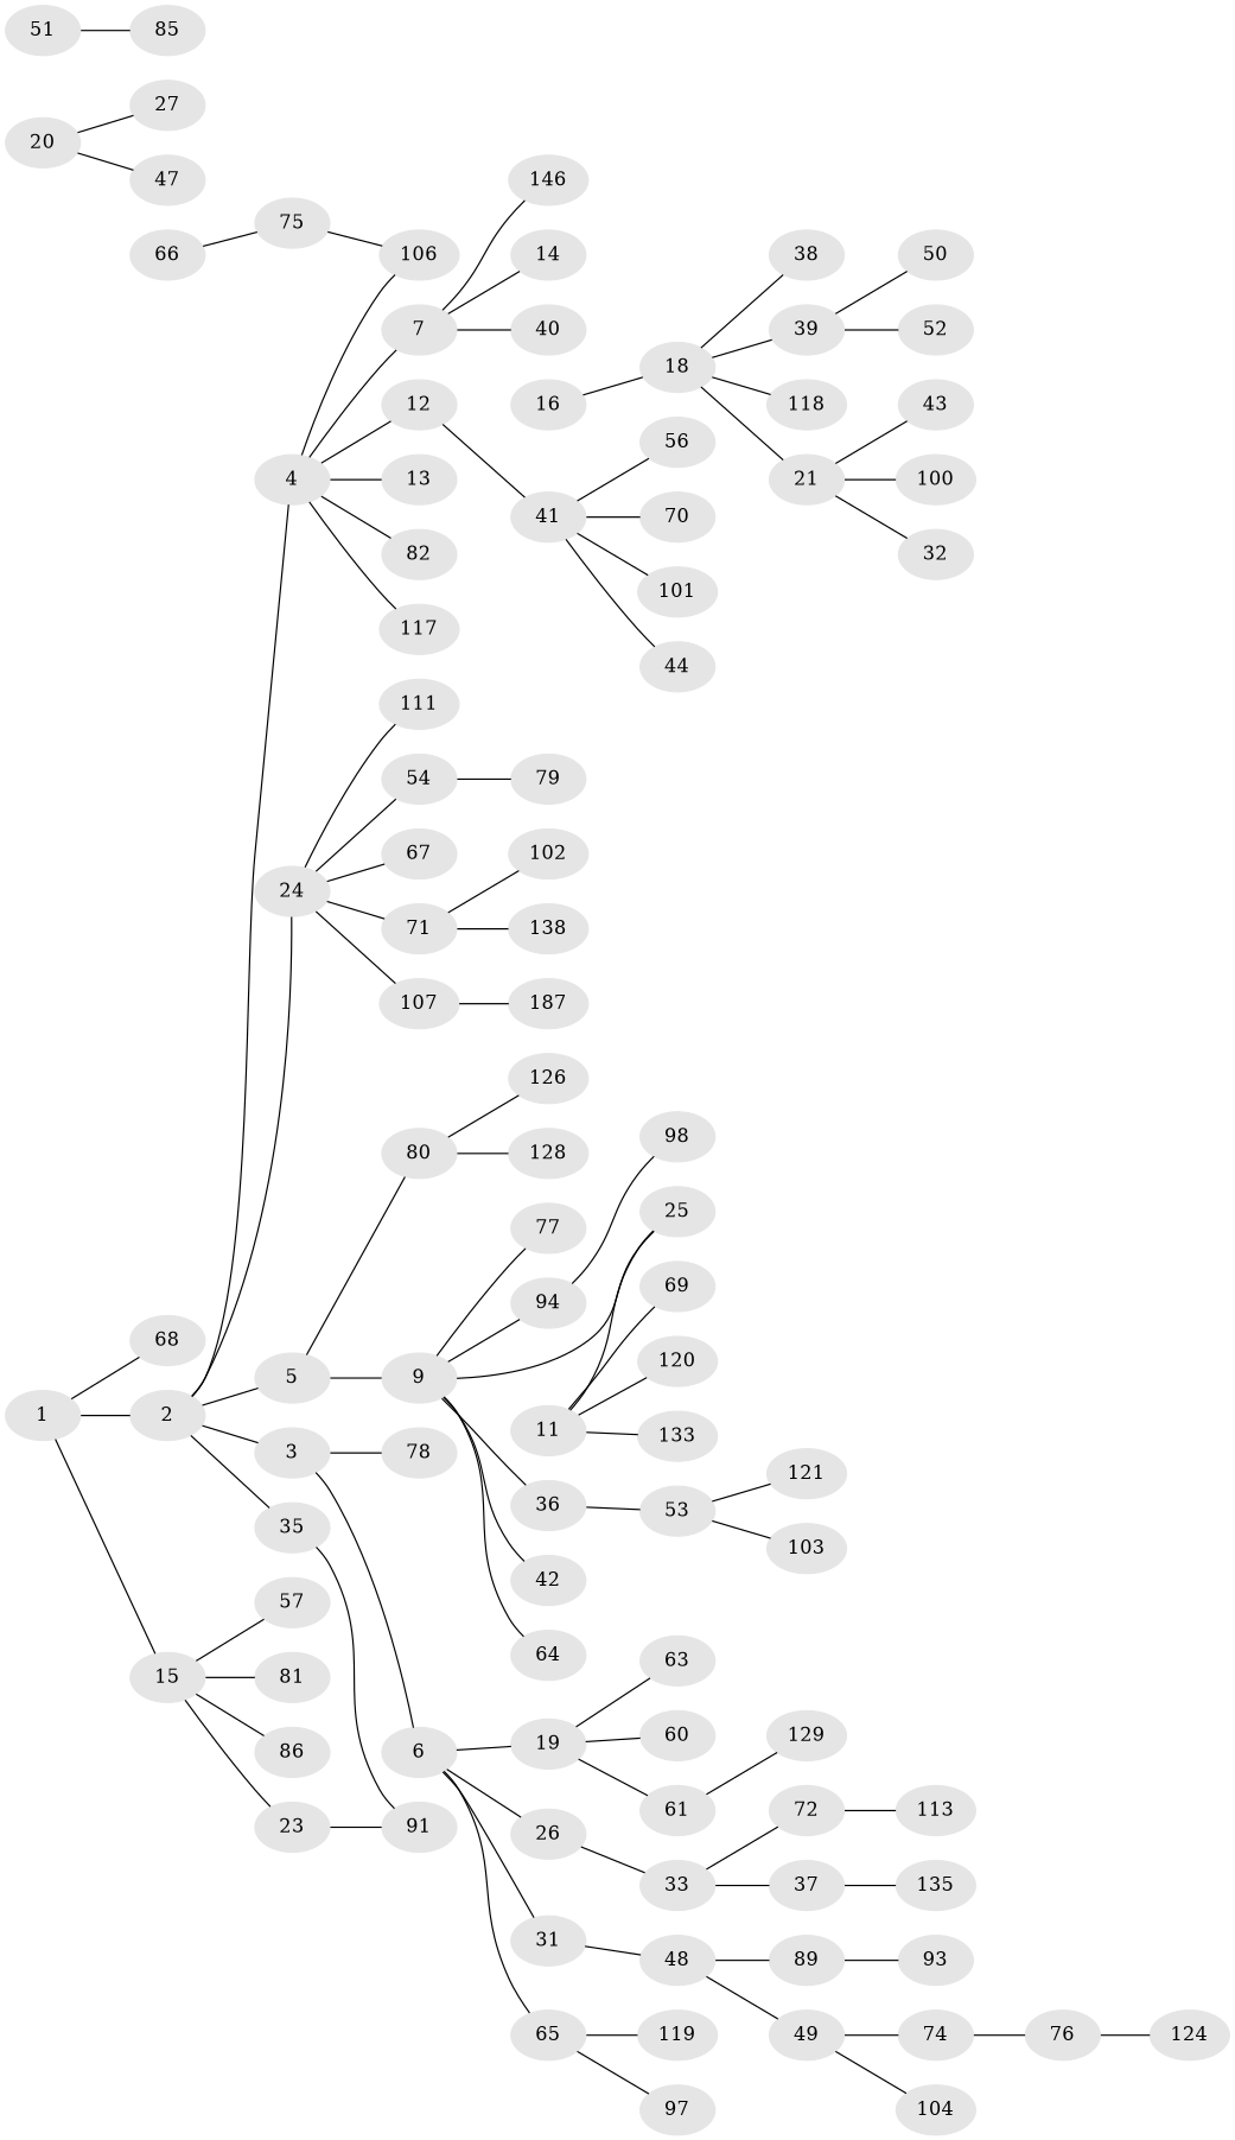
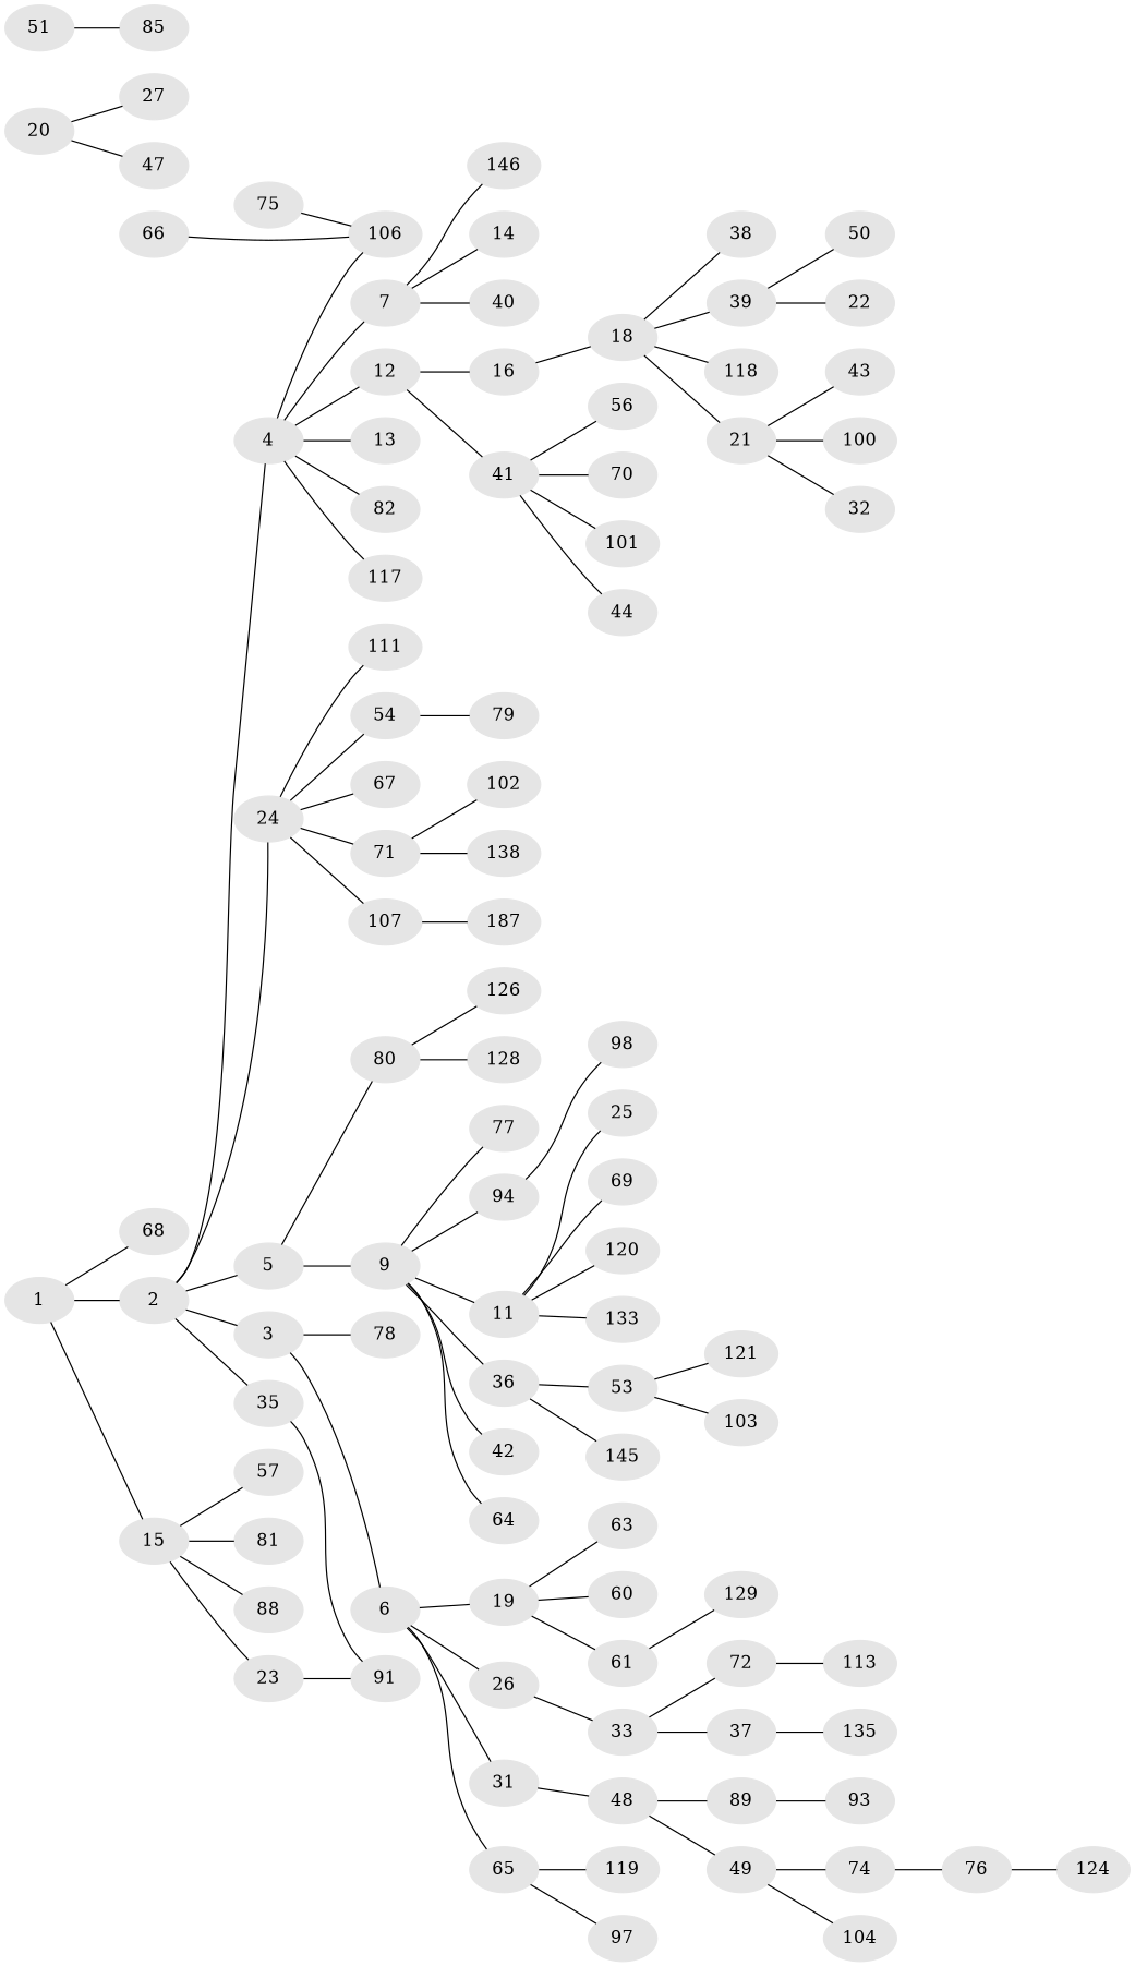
  graph {
    rankdir=LR
    node [color=gray90 style=filled]
    1 [super="+62"]
    2 [super="+10"]
    15 [super="+55"]
    68
    3 [super="+92"]
    4 [super="+8"]
    5
    24 [super="+45"]
    35
    23 [super="+59"]
    57
    81
-   88 [super="+141" label=86]
+   88 [super="+141"]
    6 [super="+34"]
    78
    7 [super="+136"]
    12
    13
    82
    117
    106
    9 [super="+29"]
    80 [super="+86"]
    54
    67
    71 [super="+101"]
    107 [super="+116"]
    111
    91 [super="+105"]
    19 [super="+30"]
    26
    31 [super="+137"]
    65 [super="+95"]
    14
    40
    146
    16
    41 [super="+122"]
    66 [super="+144"]
    75 [super="+83"]
    11 [super="+17"]
    36 [super="+99"]
    42
    64
    77
    94
    126
    128
    60 [super="+114"]
    61 [super="+84"]
    63 [super="+115"]
    33
    48
    97
    119
    25 [super="+112"]
    69
    120
    133
    53 [super="+109"]
+   145
    98
    27 [super="+96"]
    20
    47
    18 [super="+22"]
    44
    56 [super="+123"]
    70
    n70 [label=101 super="+132"]
    21 [super="+28"]
    38
    39 [super="+46"]
    118
    32 [super="+90"]
    43
    100 [super="+142"]
    50
-   52 [super="+125"]
+   52 [super="+125" label=22]
    129
    79 [super="+108"]
    102 [super="+134"]
    138 [super="+143"]
    n84 [label=187 super="+130"]
    37 [super="+58"]
    72
    49 [super="+73"]
    89 [super="+139"]
    135
    113
    51
    85
    103
    121
    74 [super="+87"]
    104 [super="+110"]
    93
    76
    124 [super="+140"]
    1 -- 2
    1 -- 15
    1 -- 68
    2 -- 3
    2 -- 4
    2 -- 5
    2 -- 24
    2 -- 35
    15 -- 23
    15 -- 57
    15 -- 81
    15 -- 88
    3 -- 6
    3 -- 78
    4 -- 7
    4 -- 12
    4 -- 13
    4 -- 82
    4 -- 117
    4 -- 106
    5 -- 9
    5 -- 80
    24 -- 54
    24 -- 67
    24 -- 71
    24 -- 107
    24 -- 111
    35 -- 91
    23 -- 91
    6 -- 19
    6 -- 26
    6 -- 31
    6 -- 65
    7 -- 14
    7 -- 40
    7 -- 146
+   12 -- 16
    12 -- 41
-   9 -- 25
+   9 -- 11
    9 -- 36
    9 -- 42
    9 -- 64
    9 -- 77
    9 -- 94
    80 -- 126
    80 -- 128
    54 -- 79
    71 -- 102
    71 -- 138
    107 -- n84
    19 -- 60
    19 -- 61
    19 -- 63
    26 -- 33
    31 -- 48
    65 -- 97
    65 -- 119
    16 -- 18
    41 -- 44
    41 -- 56
    41 -- 70
    41 -- n70
-   66 -- 75
+   66 -- 106
    75 -- 106
    11 -- 25
    11 -- 69
    11 -- 120
    11 -- 133
    36 -- 53
+   36 -- 145
    94 -- 98
    61 -- 129
    33 -- 37
    33 -- 72
    48 -- 49
    48 -- 89
    53 -- 103
    53 -- 121
    20 -- 27
    20 -- 47
    18 -- 21
    18 -- 38
    18 -- 39
    18 -- 118
    21 -- 32
    21 -- 43
    21 -- 100
    39 -- 50
    39 -- 52
    37 -- 135
    72 -- 113
    49 -- 74
    49 -- 104
    89 -- 93
    51 -- 85
    74 -- 76
    76 -- 124
  }
